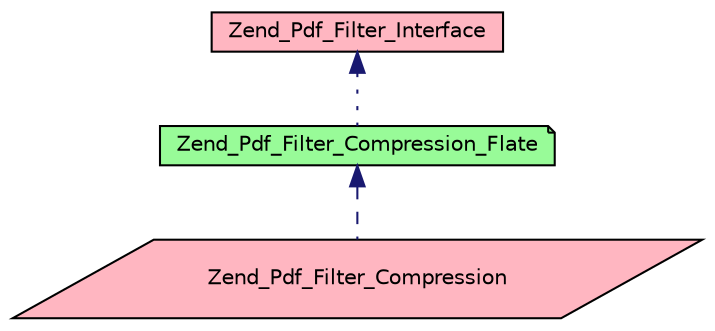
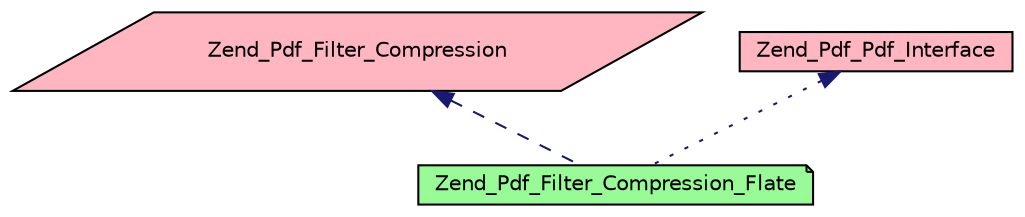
  digraph {
    node [color=black fillcolor=lightpink fontname=Helvetica fontsize=10 style=filled]
    edge [color=midnightblue dir=back fontname=Helvetica fontsize=10 labelfontname=Helvetica labelfontsize=10]
    n1 [fillcolor=palegreen fontcolor=black height=0.2 label=Zend_Pdf_Filter_Compression_Flate shape=note width=0.4]
    n2 [height=0.2 label=Zend_Pdf_Filter_Compression shape=parallelogram width=0.4]
-   n3 [height=0.2 label=Zend_Pdf_Filter_Interface shape=box width=0.4]
-   n1 -> n2 [style=dashed]
+   n3 [height=0.2 label=Zend_Pdf_Pdf_Interface shape=box width=0.4]
+   n2 -> n1 [style=dashed]
    n3 -> n1 [style=dotted]
  }
